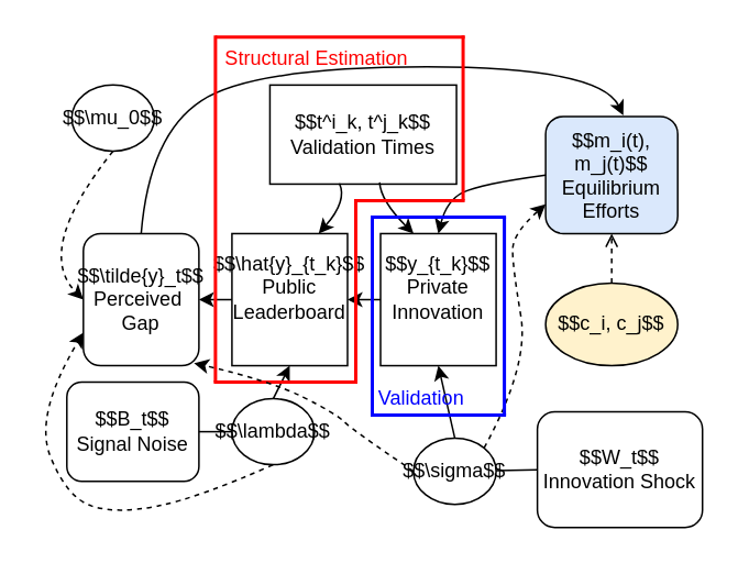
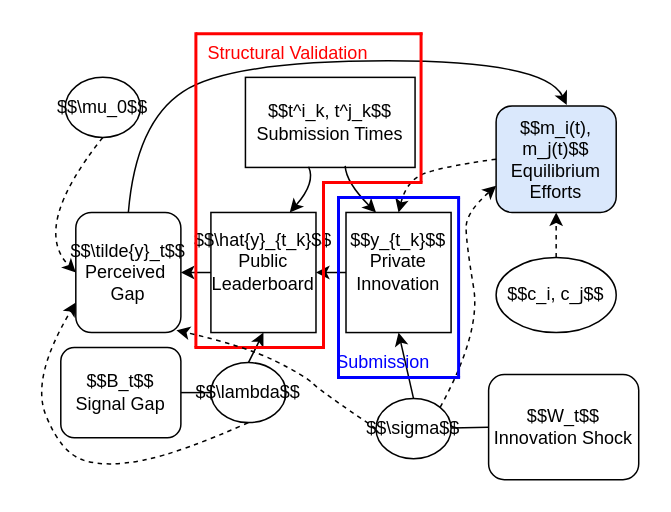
  <mxCell id="0" />
  <mxCell id="1" parent="0" />
  <mxCell id="2" value="&lt;div&gt;$$y_{t_k}$$&lt;/div&gt;&lt;div&gt;Private &lt;br&gt;&lt;/div&gt;&lt;div&gt;Innovation&lt;/div&gt;&lt;div&gt;&lt;br&gt;&lt;/div&gt;" style="rounded=0;whiteSpace=wrap;html=1;" parent="1" vertex="1"><mxGeometry x="230" y="141" width="70" height="80" as="geometry" /></mxCell>
  <mxCell id="3" value="&lt;div&gt;$$\hat{y}_{t_k}$$&lt;/div&gt;&lt;div&gt;Public Leaderboard&lt;/div&gt;&lt;div&gt;&lt;br&gt;&lt;/div&gt;" style="rounded=0;whiteSpace=wrap;html=1;" parent="1" vertex="1"><mxGeometry x="140" y="141" width="70" height="80" as="geometry" /></mxCell>
  <mxCell id="4" value="&lt;div&gt;$$\tilde{y}_t$$&lt;/div&gt;&lt;div&gt;Perceived&amp;nbsp;&lt;/div&gt;&lt;div&gt;Gap&lt;/div&gt;" style="rounded=1;whiteSpace=wrap;html=1;" parent="1" vertex="1"><mxGeometry x="50" y="141" width="70" height="80" as="geometry" /></mxCell>
  <mxCell id="5" value="&lt;div&gt;$$m_i(t), m_j(t)$$&lt;/div&gt;&lt;div&gt;Equilibrium&lt;/div&gt;&lt;div&gt;Efforts&lt;/div&gt;" style="rounded=1;whiteSpace=wrap;html=1;fillColor=#dae8fc;" parent="1" vertex="1"><mxGeometry x="330" y="70" width="80" height="71" as="geometry" /></mxCell>
  <mxCell id="6" value="&lt;div&gt;$$W_t$$&lt;/div&gt;&lt;div&gt;Innovation Shock&lt;/div&gt;" style="rounded=1;whiteSpace=wrap;html=1;" parent="1" vertex="1"><mxGeometry x="325" y="249" width="100" height="70" as="geometry" /></mxCell>
  <mxCell id="7" value="&lt;div&gt;$$\sigma$$&lt;/div&gt;" style="ellipse;whiteSpace=wrap;html=1;" parent="1" vertex="1"><mxGeometry x="250" y="265" width="50" height="40" as="geometry" /></mxCell>
  <mxCell id="8" value="" style="endArrow=none;html=1;rounded=0;entryX=0;entryY=0.5;entryDx=0;entryDy=0;" parent="1" source="7" target="6" edge="1"><mxGeometry width="50" height="50" relative="1" as="geometry"><mxPoint x="300" y="270" as="sourcePoint" /><mxPoint x="250" y="191" as="targetPoint" /></mxGeometry></mxCell>
  <mxCell id="9" value="" style="endArrow=classic;html=1;rounded=0;exitX=0.5;exitY=0;exitDx=0;exitDy=0;entryX=0.5;entryY=1;entryDx=0;entryDy=0;" parent="1" source="7" target="2" edge="1"><mxGeometry width="50" height="50" relative="1" as="geometry"><mxPoint x="200" y="241" as="sourcePoint" /><mxPoint x="250" y="191" as="targetPoint" /></mxGeometry></mxCell>
- <mxCell id="10" value="" style="curved=1;endArrow=classic;html=1;rounded=0;exitX=0;exitY=0.5;exitDx=0;exitDy=0;entryX=0.5;entryY=0;entryDx=0;entryDy=0;" parent="1" source="5" target="2" edge="1"><mxGeometry width="50" height="50" relative="1" as="geometry"><mxPoint x="200" y="161" as="sourcePoint" /><mxPoint x="250" y="111" as="targetPoint" /><Array as="points"><mxPoint x="290" y="111" /><mxPoint x="270" y="121" /></Array></mxGeometry></mxCell>
- <mxCell id="11" value="&lt;div&gt;$$t^i_k, t^j_k$$&lt;/div&gt;&lt;div&gt;Validation Times&lt;/div&gt;" style="rounded=0;whiteSpace=wrap;html=1;" parent="1" vertex="1"><mxGeometry x="163" y="51" width="113" height="60" as="geometry" /></mxCell>
+ <mxCell id="10" value="" style="curved=1;endArrow=classic;html=1;rounded=0;exitX=0;exitY=0.5;exitDx=0;exitDy=0;entryX=0.5;entryY=0;entryDx=0;entryDy=0;dashed=1;" parent="1" source="5" target="2" edge="1"><mxGeometry width="50" height="50" relative="1" as="geometry"><mxPoint x="200" y="161" as="sourcePoint" /><mxPoint x="250" y="111" as="targetPoint" /><Array as="points"><mxPoint x="290" y="111" /><mxPoint x="270" y="121" /></Array></mxGeometry></mxCell>
+ <mxCell id="11" value="&lt;div&gt;$$t^i_k, t^j_k$$&lt;/div&gt;&lt;div&gt;Submission Times&lt;/div&gt;" style="rounded=0;whiteSpace=wrap;html=1;" parent="1" vertex="1"><mxGeometry x="163" y="51" width="113" height="60" as="geometry" /></mxCell>
  <mxCell id="12" value="" style="curved=1;endArrow=classic;html=1;rounded=0;exitX=0.372;exitY=0.992;exitDx=0;exitDy=0;entryX=0.75;entryY=0;entryDx=0;entryDy=0;exitPerimeter=0;" parent="1" source="11" target="3" edge="1"><mxGeometry width="50" height="50" relative="1" as="geometry"><mxPoint x="200" y="171" as="sourcePoint" /><mxPoint x="250" y="121" as="targetPoint" /><Array as="points"><mxPoint x="210" y="121" /></Array></mxGeometry></mxCell>
  <mxCell id="13" value="" style="curved=1;endArrow=classic;html=1;rounded=0;entryX=0.25;entryY=0;entryDx=0;entryDy=0;exitX=0.588;exitY=0.983;exitDx=0;exitDy=0;exitPerimeter=0;" parent="1" source="11" edge="1"><mxGeometry width="50" height="50" relative="1" as="geometry"><mxPoint x="233" y="110" as="sourcePoint" /><mxPoint x="250" y="141" as="targetPoint" /><Array as="points"><mxPoint x="230" y="121" /></Array></mxGeometry></mxCell>
  <mxCell id="14" value="$$\lambda$$" style="ellipse;whiteSpace=wrap;html=1;" parent="1" vertex="1"><mxGeometry x="140" y="241" width="50" height="40" as="geometry" /></mxCell>
- <mxCell id="15" value="&lt;div&gt;$$B_t$$&lt;/div&gt;&lt;div&gt;Signal Noise&lt;/div&gt;" style="rounded=1;whiteSpace=wrap;html=1;" parent="1" vertex="1"><mxGeometry x="40" y="231" width="80" height="60" as="geometry" /></mxCell>
+ <mxCell id="15" value="&lt;div&gt;$$B_t$$&lt;/div&gt;&lt;div&gt;Signal Gap&lt;/div&gt;" style="rounded=1;whiteSpace=wrap;html=1;" parent="1" vertex="1"><mxGeometry x="40" y="231" width="80" height="60" as="geometry" /></mxCell>
  <mxCell id="16" value="" style="endArrow=none;html=1;rounded=0;exitX=1;exitY=0.5;exitDx=0;exitDy=0;entryX=0;entryY=0.5;entryDx=0;entryDy=0;" parent="1" source="15" target="14" edge="1"><mxGeometry width="50" height="50" relative="1" as="geometry"><mxPoint x="200" y="161" as="sourcePoint" /><mxPoint x="250" y="111" as="targetPoint" /></mxGeometry></mxCell>
  <mxCell id="17" value="" style="endArrow=classic;html=1;rounded=0;exitX=0.5;exitY=0;exitDx=0;exitDy=0;entryX=0.5;entryY=1;entryDx=0;entryDy=0;" parent="1" source="14" target="3" edge="1"><mxGeometry width="50" height="50" relative="1" as="geometry"><mxPoint x="200" y="161" as="sourcePoint" /><mxPoint x="250" y="111" as="targetPoint" /></mxGeometry></mxCell>
  <mxCell id="18" value="" style="endArrow=classic;html=1;rounded=0;exitX=0;exitY=0.5;exitDx=0;exitDy=0;entryX=1;entryY=0.5;entryDx=0;entryDy=0;" parent="1" source="2" target="3" edge="1"><mxGeometry width="50" height="50" relative="1" as="geometry"><mxPoint x="200" y="161" as="sourcePoint" /><mxPoint x="250" y="111" as="targetPoint" /></mxGeometry></mxCell>
  <mxCell id="19" value="" style="endArrow=classic;html=1;rounded=0;exitX=0;exitY=0.5;exitDx=0;exitDy=0;entryX=1;entryY=0.5;entryDx=0;entryDy=0;" parent="1" source="3" target="4" edge="1"><mxGeometry width="50" height="50" relative="1" as="geometry"><mxPoint x="200" y="161" as="sourcePoint" /><mxPoint x="250" y="111" as="targetPoint" /></mxGeometry></mxCell>
  <mxCell id="20" value="" style="curved=1;endArrow=classic;html=1;rounded=0;exitX=0.5;exitY=0;exitDx=0;exitDy=0;entryX=0.588;entryY=-0.008;entryDx=0;entryDy=0;entryPerimeter=0;" parent="1" source="4" target="5" edge="1"><mxGeometry width="50" height="50" relative="1" as="geometry"><mxPoint x="200" y="161" as="sourcePoint" /><mxPoint x="250" y="111" as="targetPoint" /><Array as="points"><mxPoint x="90" y="81" /><mxPoint x="153" y="40" /><mxPoint x="363" y="40" /></Array></mxGeometry></mxCell>
- <mxCell id="21" value="$$c_i, c_j$$" style="ellipse;whiteSpace=wrap;html=1;fillColor=#fff2cc;" parent="1" vertex="1"><mxGeometry x="330" y="171" width="80" height="50" as="geometry" /></mxCell>
- <mxCell id="22" value="" style="endArrow=open;html=1;rounded=0;exitX=0.5;exitY=0;exitDx=0;exitDy=0;entryX=0.5;entryY=1;entryDx=0;entryDy=0;dashed=1;" parent="1" source="21" target="5" edge="1"><mxGeometry width="50" height="50" relative="1" as="geometry"><mxPoint x="170" y="161" as="sourcePoint" /><mxPoint x="220" y="111" as="targetPoint" /></mxGeometry></mxCell>
+ <mxCell id="21" value="$$c_i, c_j$$" style="ellipse;whiteSpace=wrap;html=1;" parent="1" vertex="1"><mxGeometry x="330" y="171" width="80" height="50" as="geometry" /></mxCell>
+ <mxCell id="22" value="" style="endArrow=classic;html=1;rounded=0;exitX=0.5;exitY=0;exitDx=0;exitDy=0;entryX=0.5;entryY=1;entryDx=0;entryDy=0;dashed=1;" parent="1" source="21" target="5" edge="1"><mxGeometry width="50" height="50" relative="1" as="geometry"><mxPoint x="170" y="161" as="sourcePoint" /><mxPoint x="220" y="111" as="targetPoint" /></mxGeometry></mxCell>
  <mxCell id="23" value="" style="curved=1;endArrow=classic;html=1;rounded=0;exitX=1;exitY=0;exitDx=0;exitDy=0;entryX=0;entryY=0.75;entryDx=0;entryDy=0;dashed=1;" parent="1" source="7" target="5" edge="1"><mxGeometry width="50" height="50" relative="1" as="geometry"><mxPoint x="170" y="221" as="sourcePoint" /><mxPoint x="220" y="171" as="targetPoint" /><Array as="points"><mxPoint x="320" y="221" /><mxPoint x="310" y="161" /><mxPoint x="310" y="141" /></Array></mxGeometry></mxCell>
  <mxCell id="24" value="" style="curved=1;endArrow=classic;html=1;rounded=0;exitX=0.5;exitY=1;exitDx=0;exitDy=0;entryX=0;entryY=0.75;entryDx=0;entryDy=0;dashed=1;" parent="1" source="14" target="4" edge="1"><mxGeometry width="50" height="50" relative="1" as="geometry"><mxPoint x="170" y="201" as="sourcePoint" /><mxPoint x="220" y="151" as="targetPoint" /><Array as="points"><mxPoint x="120" y="301" /><mxPoint x="70" y="311" /><mxPoint x="40" y="301" /><mxPoint x="20" y="251" /></Array></mxGeometry></mxCell>
  <mxCell id="25" value="$$\mu_0$$" style="ellipse;whiteSpace=wrap;html=1;" parent="1" vertex="1"><mxGeometry x="43" y="51" width="50" height="40" as="geometry" /></mxCell>
  <mxCell id="26" value="" style="curved=1;endArrow=classic;html=1;rounded=0;exitX=0.5;exitY=1;exitDx=0;exitDy=0;entryX=0;entryY=0.5;entryDx=0;entryDy=0;dashed=1;" parent="1" source="25" target="4" edge="1"><mxGeometry width="50" height="50" relative="1" as="geometry"><mxPoint x="170" y="201" as="sourcePoint" /><mxPoint x="220" y="151" as="targetPoint" /><Array as="points"><mxPoint x="20" y="151" /></Array></mxGeometry></mxCell>
  <mxCell id="27" value="" style="endArrow=none;html=1;rounded=0;strokeWidth=2;strokeColor=#FF0000;" parent="1" edge="1"><mxGeometry width="50" height="50" relative="1" as="geometry"><mxPoint x="129" y="231" as="sourcePoint" /><mxPoint x="216" y="231" as="targetPoint" /></mxGeometry></mxCell>
  <mxCell id="28" value="" style="endArrow=none;html=1;rounded=0;strokeWidth=2;strokeColor=#FF0000;" parent="1" edge="1"><mxGeometry width="50" height="50" relative="1" as="geometry"><mxPoint x="215" y="231" as="sourcePoint" /><mxPoint x="215" y="121" as="targetPoint" /></mxGeometry></mxCell>
  <mxCell id="29" value="" style="endArrow=none;html=1;rounded=0;strokeWidth=2;strokeColor=#FF0000;" parent="1" edge="1"><mxGeometry width="50" height="50" relative="1" as="geometry"><mxPoint x="281" y="121" as="sourcePoint" /><mxPoint x="214" y="121" as="targetPoint" /></mxGeometry></mxCell>
  <mxCell id="30" value="" style="endArrow=none;html=1;rounded=0;fillColor=#e51400;strokeColor=#FF0000;strokeWidth=2;" parent="1" edge="1"><mxGeometry width="50" height="50" relative="1" as="geometry"><mxPoint x="280" y="21" as="sourcePoint" /><mxPoint x="280" y="121" as="targetPoint" /></mxGeometry></mxCell>
  <mxCell id="31" value="" style="endArrow=none;html=1;rounded=0;fillColor=#e51400;strokeColor=#FF0000;strokeWidth=2;" parent="1" edge="1"><mxGeometry width="50" height="50" relative="1" as="geometry"><mxPoint x="130" y="22" as="sourcePoint" /><mxPoint x="281" y="22" as="targetPoint" /><Array as="points" /></mxGeometry></mxCell>
- <mxCell id="32" value="&lt;span style=&quot;color: rgb(255, 0, 0);&quot;&gt;Structural Estimation&lt;/span&gt;" style="text;html=1;align=center;verticalAlign=middle;whiteSpace=wrap;rounded=0;" parent="1" vertex="1"><mxGeometry x="130" width="123" height="30" as="geometry" y="20" /></mxCell>
+ <mxCell id="32" value="&lt;span style=&quot;color: rgb(255, 0, 0);&quot;&gt;Structural Validation&lt;/span&gt;" style="text;html=1;align=center;verticalAlign=middle;whiteSpace=wrap;rounded=0;" parent="1" vertex="1"><mxGeometry x="130" width="123" height="30" as="geometry" y="20" /></mxCell>
  <mxCell id="33" value="" style="endArrow=none;html=1;rounded=0;strokeWidth=2;strokeColor=#0000FF;" parent="1" edge="1"><mxGeometry width="50" height="50" relative="1" as="geometry"><mxPoint x="225" y="251" as="sourcePoint" /><mxPoint x="225" y="131" as="targetPoint" /></mxGeometry></mxCell>
  <mxCell id="34" value="" style="endArrow=none;html=1;rounded=0;strokeWidth=2;strokeColor=#0000FF;" parent="1" edge="1"><mxGeometry width="50" height="50" relative="1" as="geometry"><mxPoint x="224" y="131" as="sourcePoint" /><mxPoint x="306" y="131" as="targetPoint" /></mxGeometry></mxCell>
  <mxCell id="35" value="" style="endArrow=none;html=1;rounded=0;strokeWidth=2;strokeColor=#0000FF;" parent="1" edge="1"><mxGeometry width="50" height="50" relative="1" as="geometry"><mxPoint x="224" y="251" as="sourcePoint" /><mxPoint x="306" y="251" as="targetPoint" /></mxGeometry></mxCell>
- <mxCell id="36" value="&lt;span style=&quot;color: rgb(0, 0, 255);&quot;&gt;Validation&lt;/span&gt;" style="text;html=1;align=center;verticalAlign=middle;whiteSpace=wrap;rounded=0;" parent="1" vertex="1"><mxGeometry x="225" y="226" width="60" height="30" as="geometry" /></mxCell>
+ <mxCell id="36" value="&lt;span style=&quot;color: rgb(0, 0, 255);&quot;&gt;Submission&lt;/span&gt;" style="text;html=1;align=center;verticalAlign=middle;whiteSpace=wrap;rounded=0;" parent="1" vertex="1"><mxGeometry x="225" y="226" width="60" height="30" as="geometry" /></mxCell>
  <mxCell id="37" value="" style="endArrow=none;html=1;rounded=0;strokeWidth=2;strokeColor=#0000FF;" parent="1" edge="1"><mxGeometry width="50" height="50" relative="1" as="geometry"><mxPoint x="305" y="251" as="sourcePoint" /><mxPoint x="305" y="131" as="targetPoint" /></mxGeometry></mxCell>
  <mxCell id="38" value="" style="endArrow=none;html=1;rounded=0;strokeWidth=2;strokeColor=#FF0000;" parent="1" edge="1"><mxGeometry width="50" height="50" relative="1" as="geometry"><mxPoint x="130" y="231" as="sourcePoint" /><mxPoint x="130" y="21" as="targetPoint" /></mxGeometry></mxCell>
  <mxCell id="39" value="" style="curved=1;endArrow=classic;html=1;rounded=0;exitX=0;exitY=0.5;exitDx=0;exitDy=0;entryX=0.957;entryY=0.981;entryDx=0;entryDy=0;entryPerimeter=0;dashed=1;" edge="1" parent="1" source="7" target="4"><mxGeometry width="50" height="50" relative="1" as="geometry"><mxPoint x="193" y="220" as="sourcePoint" /><mxPoint x="243" y="170" as="targetPoint" /><Array as="points"><mxPoint x="213" y="260" /><mxPoint x="203" y="250" /><mxPoint x="163" y="230" /></Array></mxGeometry></mxCell>
